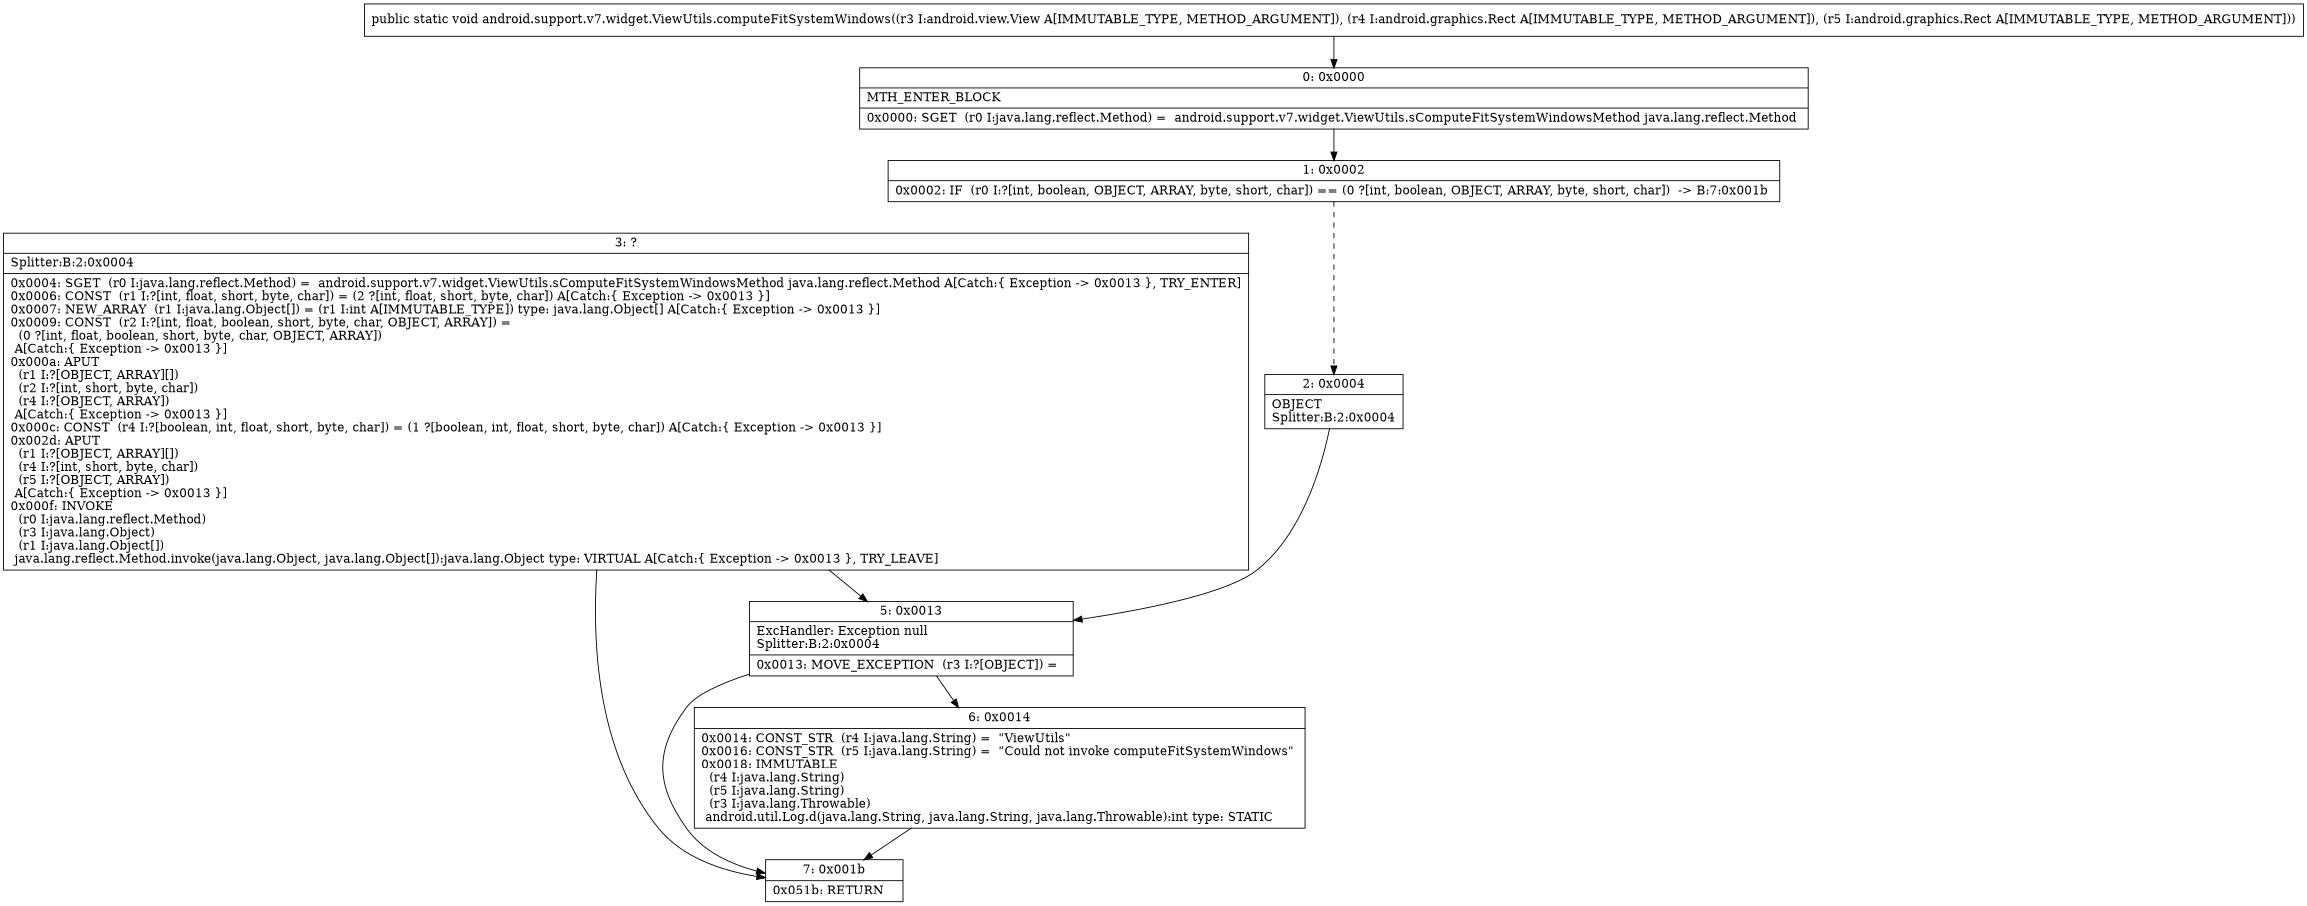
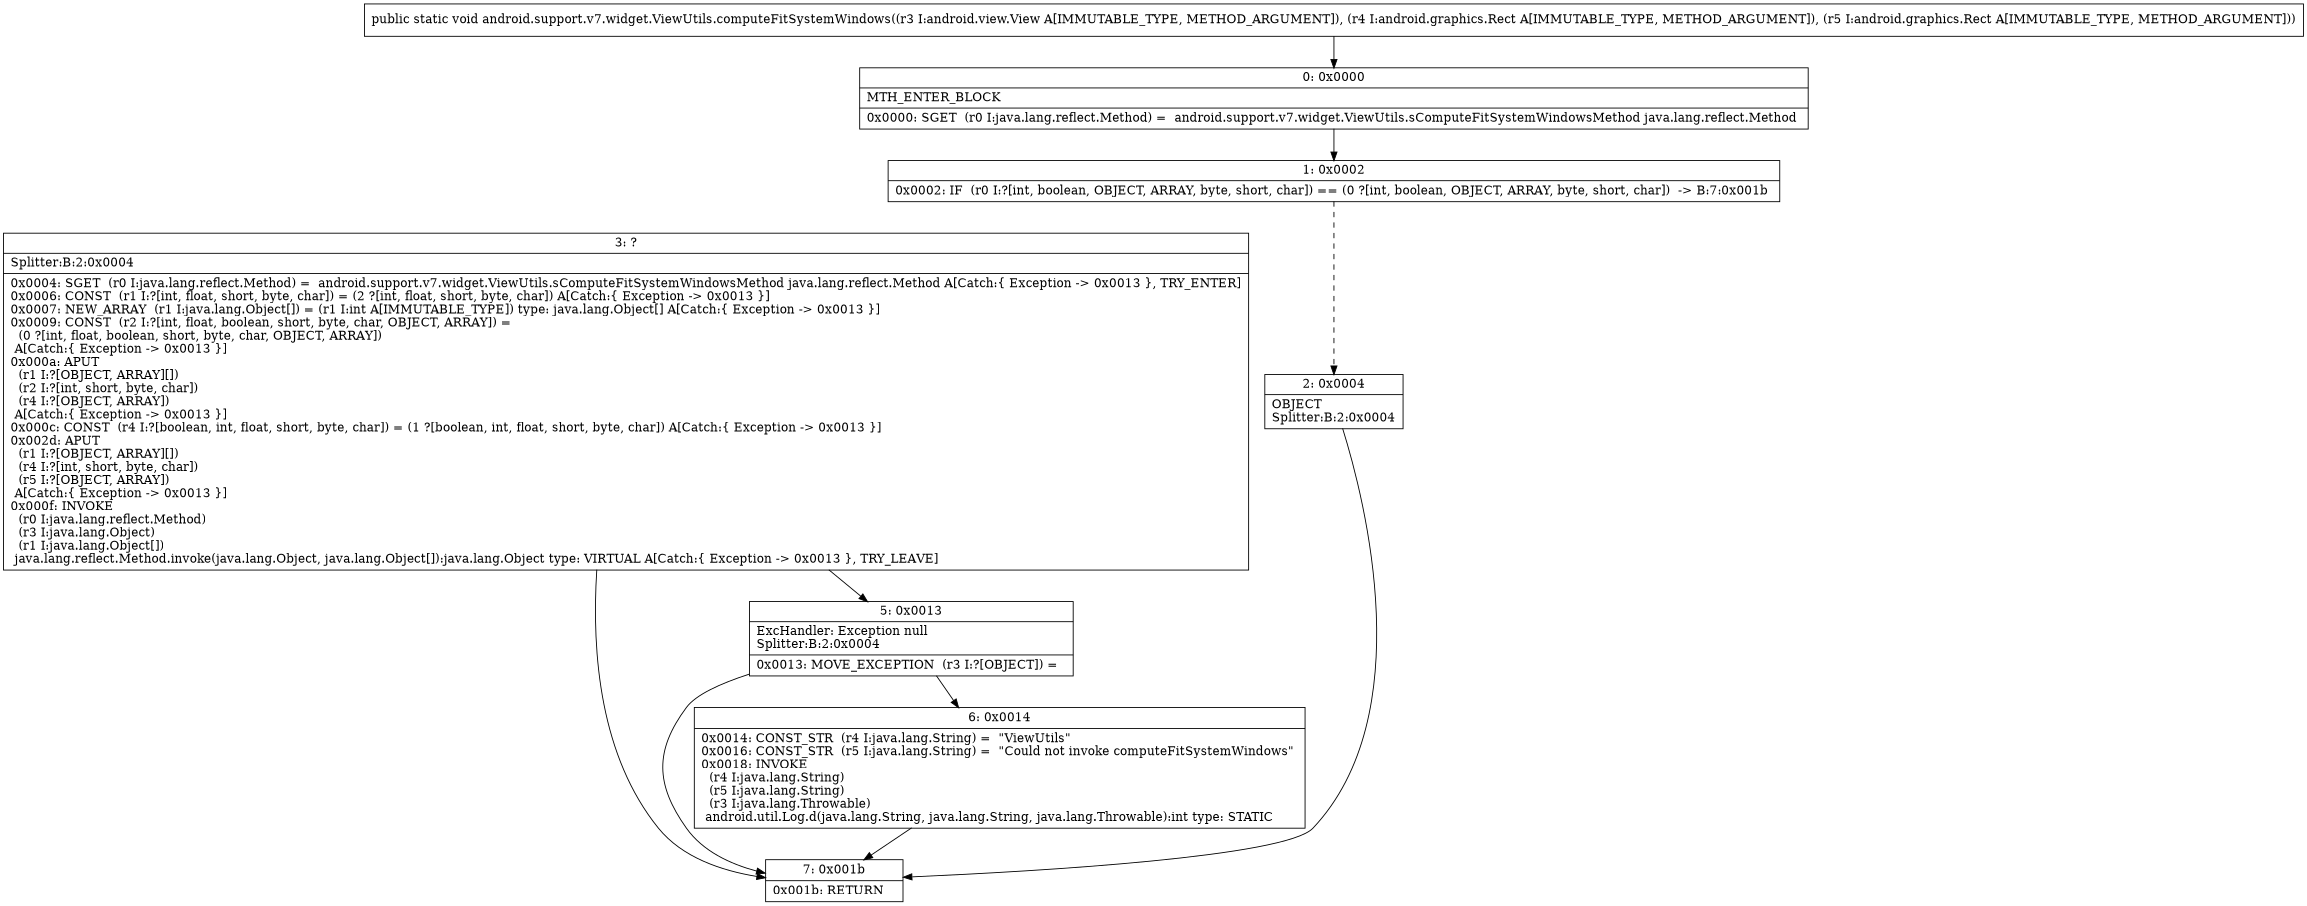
  digraph {
    node [shape=record]
    n1 [label="{0\:\ 0x0000|MTH_ENTER_BLOCK\l|0x0000: SGET  (r0 I:java.lang.reflect.Method) =  android.support.v7.widget.ViewUtils.sComputeFitSystemWindowsMethod java.lang.reflect.Method \l}"]
    n2 [label="{1\:\ 0x0002|0x0002: IF  (r0 I:?[int, boolean, OBJECT, ARRAY, byte, short, char]) == (0 ?[int, boolean, OBJECT, ARRAY, byte, short, char])  \-\> B:7:0x001b \l}"]
    n3 [label="{2\:\ 0x0004|OBJECT\lSplitter:B:2:0x0004\l}"]
    n4 [label="{5\:\ 0x0013|ExcHandler: Exception null\lSplitter:B:2:0x0004\l|0x0013: MOVE_EXCEPTION  (r3 I:?[OBJECT]) =  \l}"]
-   n5 [label="{7\:\ 0x001b|0x051b: RETURN   \l}"]
+   n5 [label="{7\:\ 0x001b|0x001b: RETURN   \l}"]
    n6 [label="{3\:\ ?|Splitter:B:2:0x0004\l|0x0004: SGET  (r0 I:java.lang.reflect.Method) =  android.support.v7.widget.ViewUtils.sComputeFitSystemWindowsMethod java.lang.reflect.Method A[Catch:\{ Exception \-\> 0x0013 \}, TRY_ENTER]\l0x0006: CONST  (r1 I:?[int, float, short, byte, char]) = (2 ?[int, float, short, byte, char]) A[Catch:\{ Exception \-\> 0x0013 \}]\l0x0007: NEW_ARRAY  (r1 I:java.lang.Object[]) = (r1 I:int A[IMMUTABLE_TYPE]) type: java.lang.Object[] A[Catch:\{ Exception \-\> 0x0013 \}]\l0x0009: CONST  (r2 I:?[int, float, boolean, short, byte, char, OBJECT, ARRAY]) = \l  (0 ?[int, float, boolean, short, byte, char, OBJECT, ARRAY])\l A[Catch:\{ Exception \-\> 0x0013 \}]\l0x000a: APUT  \l  (r1 I:?[OBJECT, ARRAY][])\l  (r2 I:?[int, short, byte, char])\l  (r4 I:?[OBJECT, ARRAY])\l A[Catch:\{ Exception \-\> 0x0013 \}]\l0x000c: CONST  (r4 I:?[boolean, int, float, short, byte, char]) = (1 ?[boolean, int, float, short, byte, char]) A[Catch:\{ Exception \-\> 0x0013 \}]\l0x002d: APUT  \l  (r1 I:?[OBJECT, ARRAY][])\l  (r4 I:?[int, short, byte, char])\l  (r5 I:?[OBJECT, ARRAY])\l A[Catch:\{ Exception \-\> 0x0013 \}]\l0x000f: INVOKE  \l  (r0 I:java.lang.reflect.Method)\l  (r3 I:java.lang.Object)\l  (r1 I:java.lang.Object[])\l java.lang.reflect.Method.invoke(java.lang.Object, java.lang.Object[]):java.lang.Object type: VIRTUAL A[Catch:\{ Exception \-\> 0x0013 \}, TRY_LEAVE]\l}"]
-   n7 [label="{6\:\ 0x0014|0x0014: CONST_STR  (r4 I:java.lang.String) =  \"ViewUtils\" \l0x0016: CONST_STR  (r5 I:java.lang.String) =  \"Could not invoke computeFitSystemWindows\" \l0x0018: IMMUTABLE  \l  (r4 I:java.lang.String)\l  (r5 I:java.lang.String)\l  (r3 I:java.lang.Throwable)\l android.util.Log.d(java.lang.String, java.lang.String, java.lang.Throwable):int type: STATIC \l}"]
+   n7 [label="{6\:\ 0x0014|0x0014: CONST_STR  (r4 I:java.lang.String) =  \"ViewUtils\" \l0x0016: CONST_STR  (r5 I:java.lang.String) =  \"Could not invoke computeFitSystemWindows\" \l0x0018: INVOKE  \l  (r4 I:java.lang.String)\l  (r5 I:java.lang.String)\l  (r3 I:java.lang.Throwable)\l android.util.Log.d(java.lang.String, java.lang.String, java.lang.Throwable):int type: STATIC \l}"]
    n8 [label="{public static void android.support.v7.widget.ViewUtils.computeFitSystemWindows((r3 I:android.view.View A[IMMUTABLE_TYPE, METHOD_ARGUMENT]), (r4 I:android.graphics.Rect A[IMMUTABLE_TYPE, METHOD_ARGUMENT]), (r5 I:android.graphics.Rect A[IMMUTABLE_TYPE, METHOD_ARGUMENT])) }"]
    n1 -> n2
    n2 -> n3 [style=dashed]
-   n3 -> n4
+   n3 -> n5
    n4 -> n5
    n4 -> n7
    n6 -> n4
    n6 -> n5
    n7 -> n5
    n8 -> n1
  }
